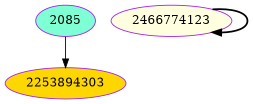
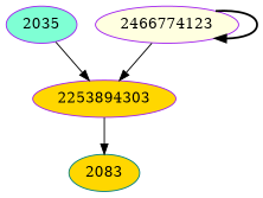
  digraph {
    node [color=purple fillcolor=gold style=filled]
    edge [style=solid]
+   2083 [color=teal]
    2253894303
-   2085 [fillcolor=aquamarine]
+   2085 [fillcolor=aquamarine label=2035]
    2466774123 [fillcolor=lightyellow]
+   2253894303 -> 2083
    2085 -> 2253894303
+   2466774123 -> 2253894303
    2466774123 -> 2466774123 [style=bold]
  }
